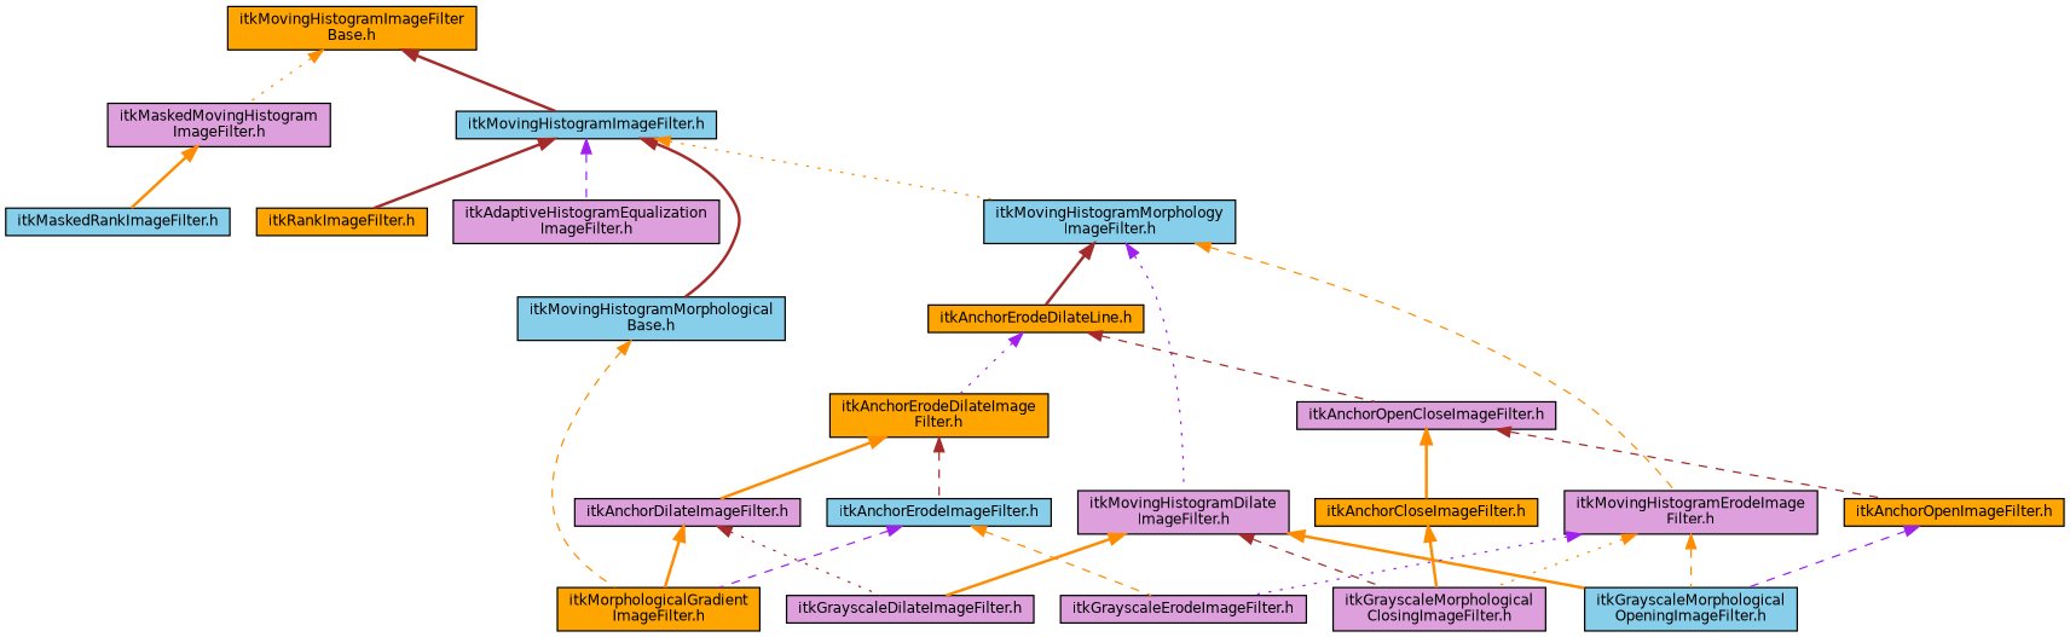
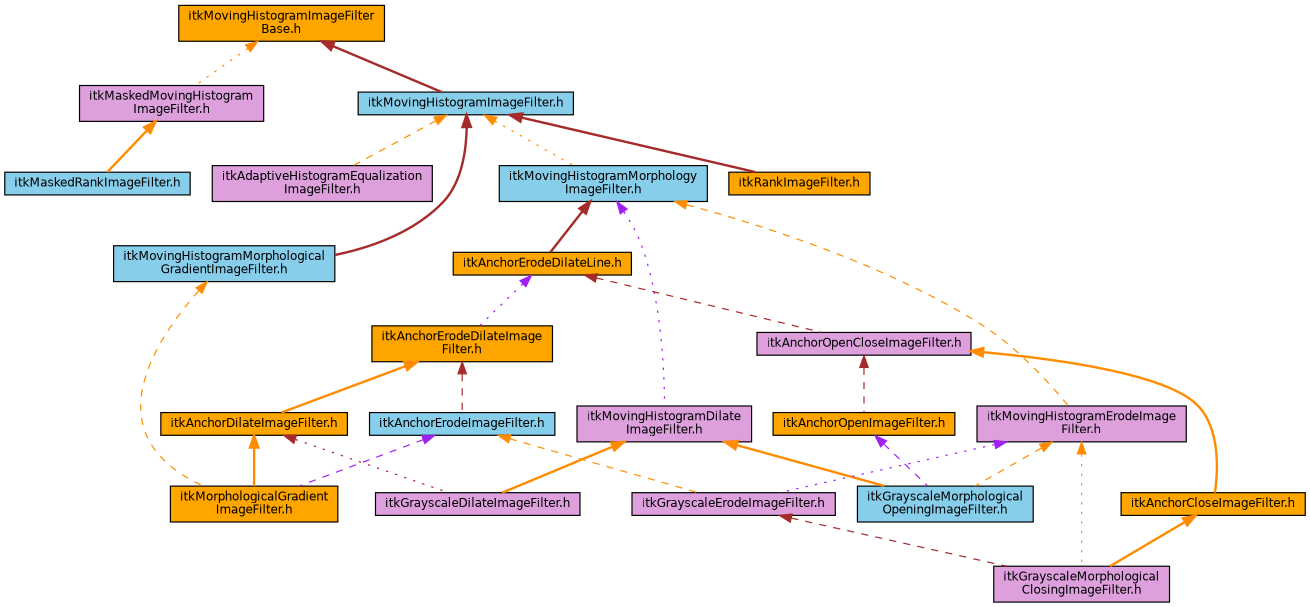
  digraph {
    node [color=black fillcolor=plum fontname=Helvetica fontsize=10 shape=record style=filled]
    edge [color=darkorange dir=back fontname=Helvetica fontsize=10 labelfontname=Helvetica labelfontsize=10 style=bold]
    n1 [fillcolor=orange fontcolor=black height=0.2 label="itkMovingHistogramImageFilter\lBase.h" width=0.4]
    n2 [height=0.2 label="itkMaskedMovingHistogram\lImageFilter.h" width=0.4]
    n3 [fillcolor=skyblue height=0.2 label="itkMovingHistogramImageFilter.h" width=0.4]
    n4 [fillcolor=skyblue height=0.2 label="itkMaskedRankImageFilter.h" width=0.4]
    n5 [height=0.2 label="itkAdaptiveHistogramEqualization\lImageFilter.h" width=0.4]
-   n6 [fillcolor=skyblue height=0.2 label="itkMovingHistogramMorphological\lBase.h" width=0.4]
+   n6 [fillcolor=skyblue height=0.2 label="itkMovingHistogramMorphological\lGradientImageFilter.h" width=0.4]
    n7 [fillcolor=skyblue height=0.2 label="itkMovingHistogramMorphology\lImageFilter.h" width=0.4]
    n8 [fillcolor=orange height=0.2 label="itkRankImageFilter.h" width=0.4]
    n9 [fillcolor=orange height=0.2 label="itkMorphologicalGradient\lImageFilter.h" width=0.4]
    n10 [fillcolor=orange height=0.2 label="itkAnchorErodeDilateLine.h" width=0.4]
    n11 [height=0.2 label="itkMovingHistogramDilate\lImageFilter.h" width=0.4]
    n12 [height=0.2 label="itkMovingHistogramErodeImage\lFilter.h" width=0.4]
    n13 [fillcolor=orange height=0.2 label="itkAnchorErodeDilateImage\lFilter.h" width=0.4]
    n14 [height=0.2 label="itkAnchorOpenCloseImageFilter.h" width=0.4]
    n15 [height=0.2 label="itkGrayscaleDilateImageFilter.h" width=0.4]
    n16 [height=0.2 label="itkGrayscaleMorphological\lClosingImageFilter.h" width=0.4]
    n17 [fillcolor=skyblue height=0.2 label="itkGrayscaleMorphological\lOpeningImageFilter.h" width=0.4]
    n18 [height=0.2 label="itkGrayscaleErodeImageFilter.h" width=0.4]
-   n19 [height=0.2 label="itkAnchorDilateImageFilter.h" width=0.4]
+   n19 [fillcolor=orange height=0.2 label="itkAnchorDilateImageFilter.h" width=0.4]
    n20 [fillcolor=skyblue height=0.2 label="itkAnchorErodeImageFilter.h" width=0.4]
    n21 [fillcolor=orange height=0.2 label="itkAnchorCloseImageFilter.h" width=0.4]
    n22 [fillcolor=orange height=0.2 label="itkAnchorOpenImageFilter.h" width=0.4]
    n1 -> n2 [style=dotted]
    n1 -> n3 [color=brown]
    n2 -> n4
-   n3 -> n5 [color=purple style=dashed]
+   n3 -> n5 [style=dashed]
    n3 -> n6 [color=brown]
    n3 -> n7 [style=dotted]
    n3 -> n8 [color=brown]
    n6 -> n9 [style=dashed]
    n7 -> n10 [color=brown]
    n7 -> n11 [color=purple style=dotted]
    n7 -> n12 [style=dashed]
    n10 -> n13 [color=purple style=dotted]
    n10 -> n14 [color=brown style=dashed]
    n11 -> n15
-   n11 -> n16 [color=brown style=dashed]
+   n18 -> n16 [color=brown style=dashed]
    n11 -> n17
    n12 -> n16 [style=dotted]
    n12 -> n17 [style=dashed]
    n12 -> n18 [color=purple style=dotted]
    n13 -> n19
    n13 -> n20 [color=brown style=dashed]
    n14 -> n21
    n14 -> n22 [color=brown style=dashed]
    n19 -> n9
    n19 -> n15 [color=brown style=dotted]
    n20 -> n9 [color=purple style=dashed]
    n20 -> n18 [style=dashed]
    n21 -> n16
    n22 -> n17 [color=purple style=dashed]
  }
